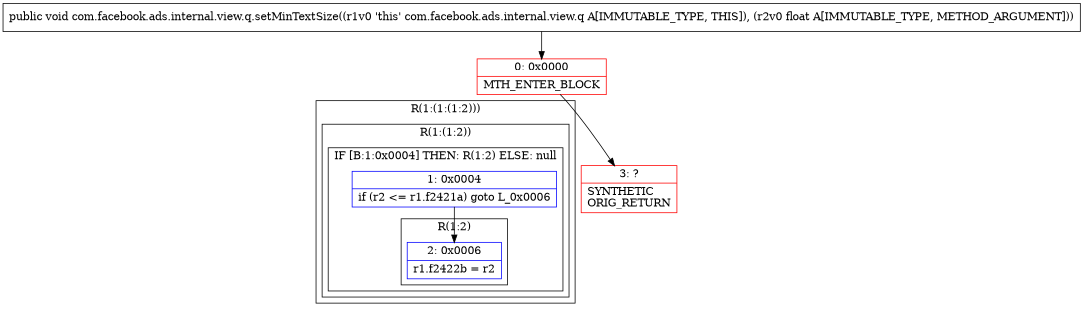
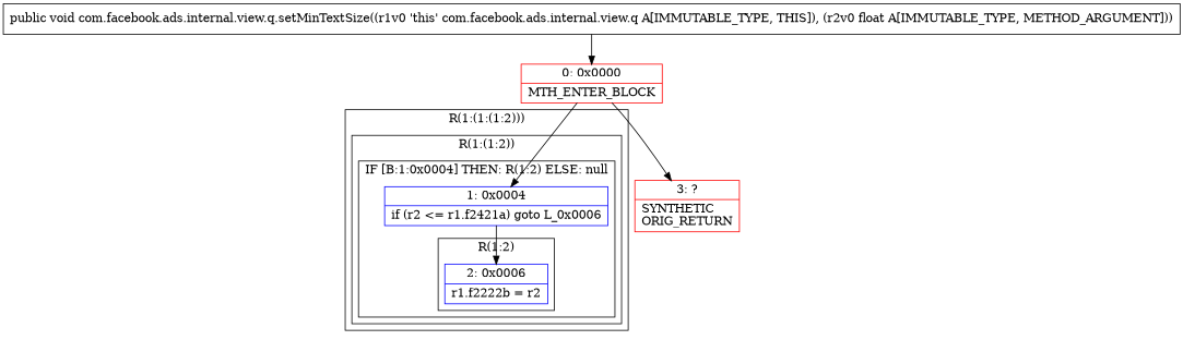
  digraph {
    node [color=blue shape=record]
-   n1 [label="{2\:\ 0x0006|r1.f2422b = r2\l}"]
+   n1 [label="{2\:\ 0x0006|r1.f2222b = r2\l}"]
    n2 [label="{1\:\ 0x0004|if (r2 \<= r1.f2421a) goto L_0x0006\l}"]
    n3 [color=red label="{3\:\ ?|SYNTHETIC\lORIG_RETURN\l}"]
    n4 [color=red label="{0\:\ 0x0000|MTH_ENTER_BLOCK\l}"]
    n5 [label="{public void com.facebook.ads.internal.view.q.setMinTextSize((r1v0 'this' com.facebook.ads.internal.view.q A[IMMUTABLE_TYPE, THIS]), (r2v0 float A[IMMUTABLE_TYPE, METHOD_ARGUMENT])) }" color=""]
    subgraph cluster_1 {
      label="R(1:(1:(1:2)))"
      subgraph cluster_2 {
        label="R(1:(1:2))"
        subgraph cluster_3 {
          label="IF [B:1:0x0004] THEN: R(1:2) ELSE: null"
          n2
          subgraph cluster_4 {
            label="R(1:2)"
            n1
          }
        }
      }
    }
    n2 -> n1
+   n4 -> n2
    n4 -> n3
    n5 -> n4
  }
